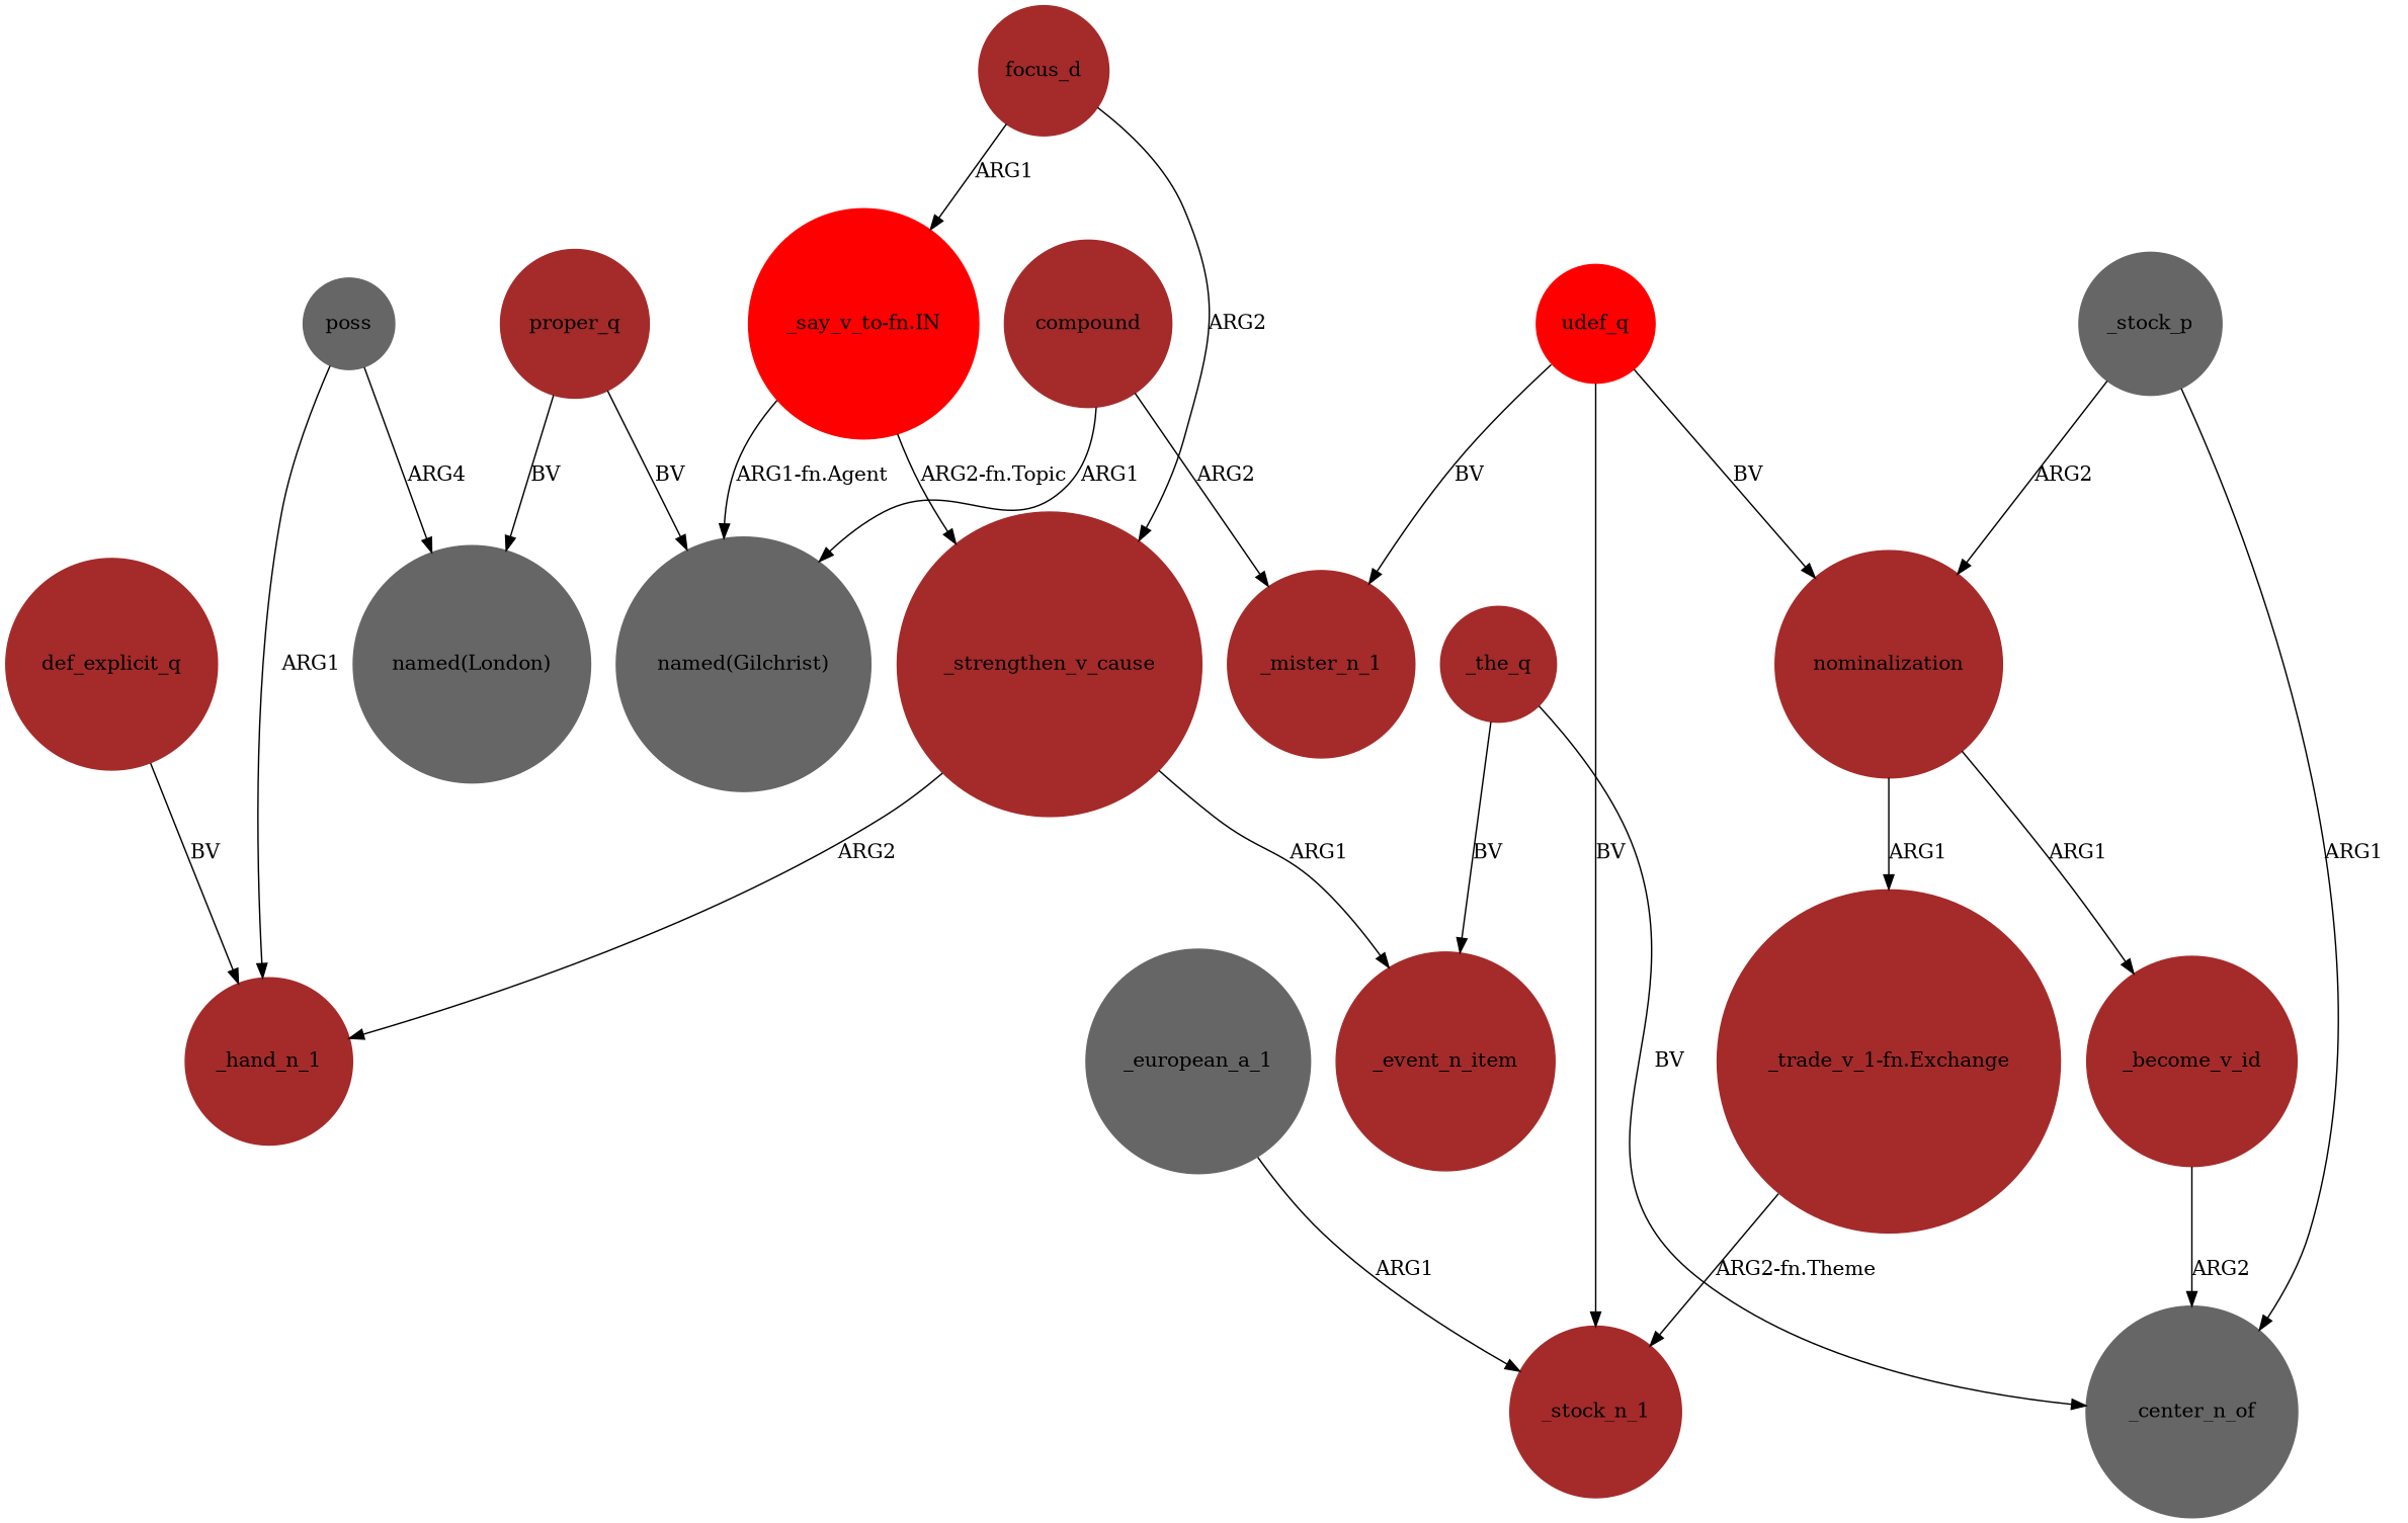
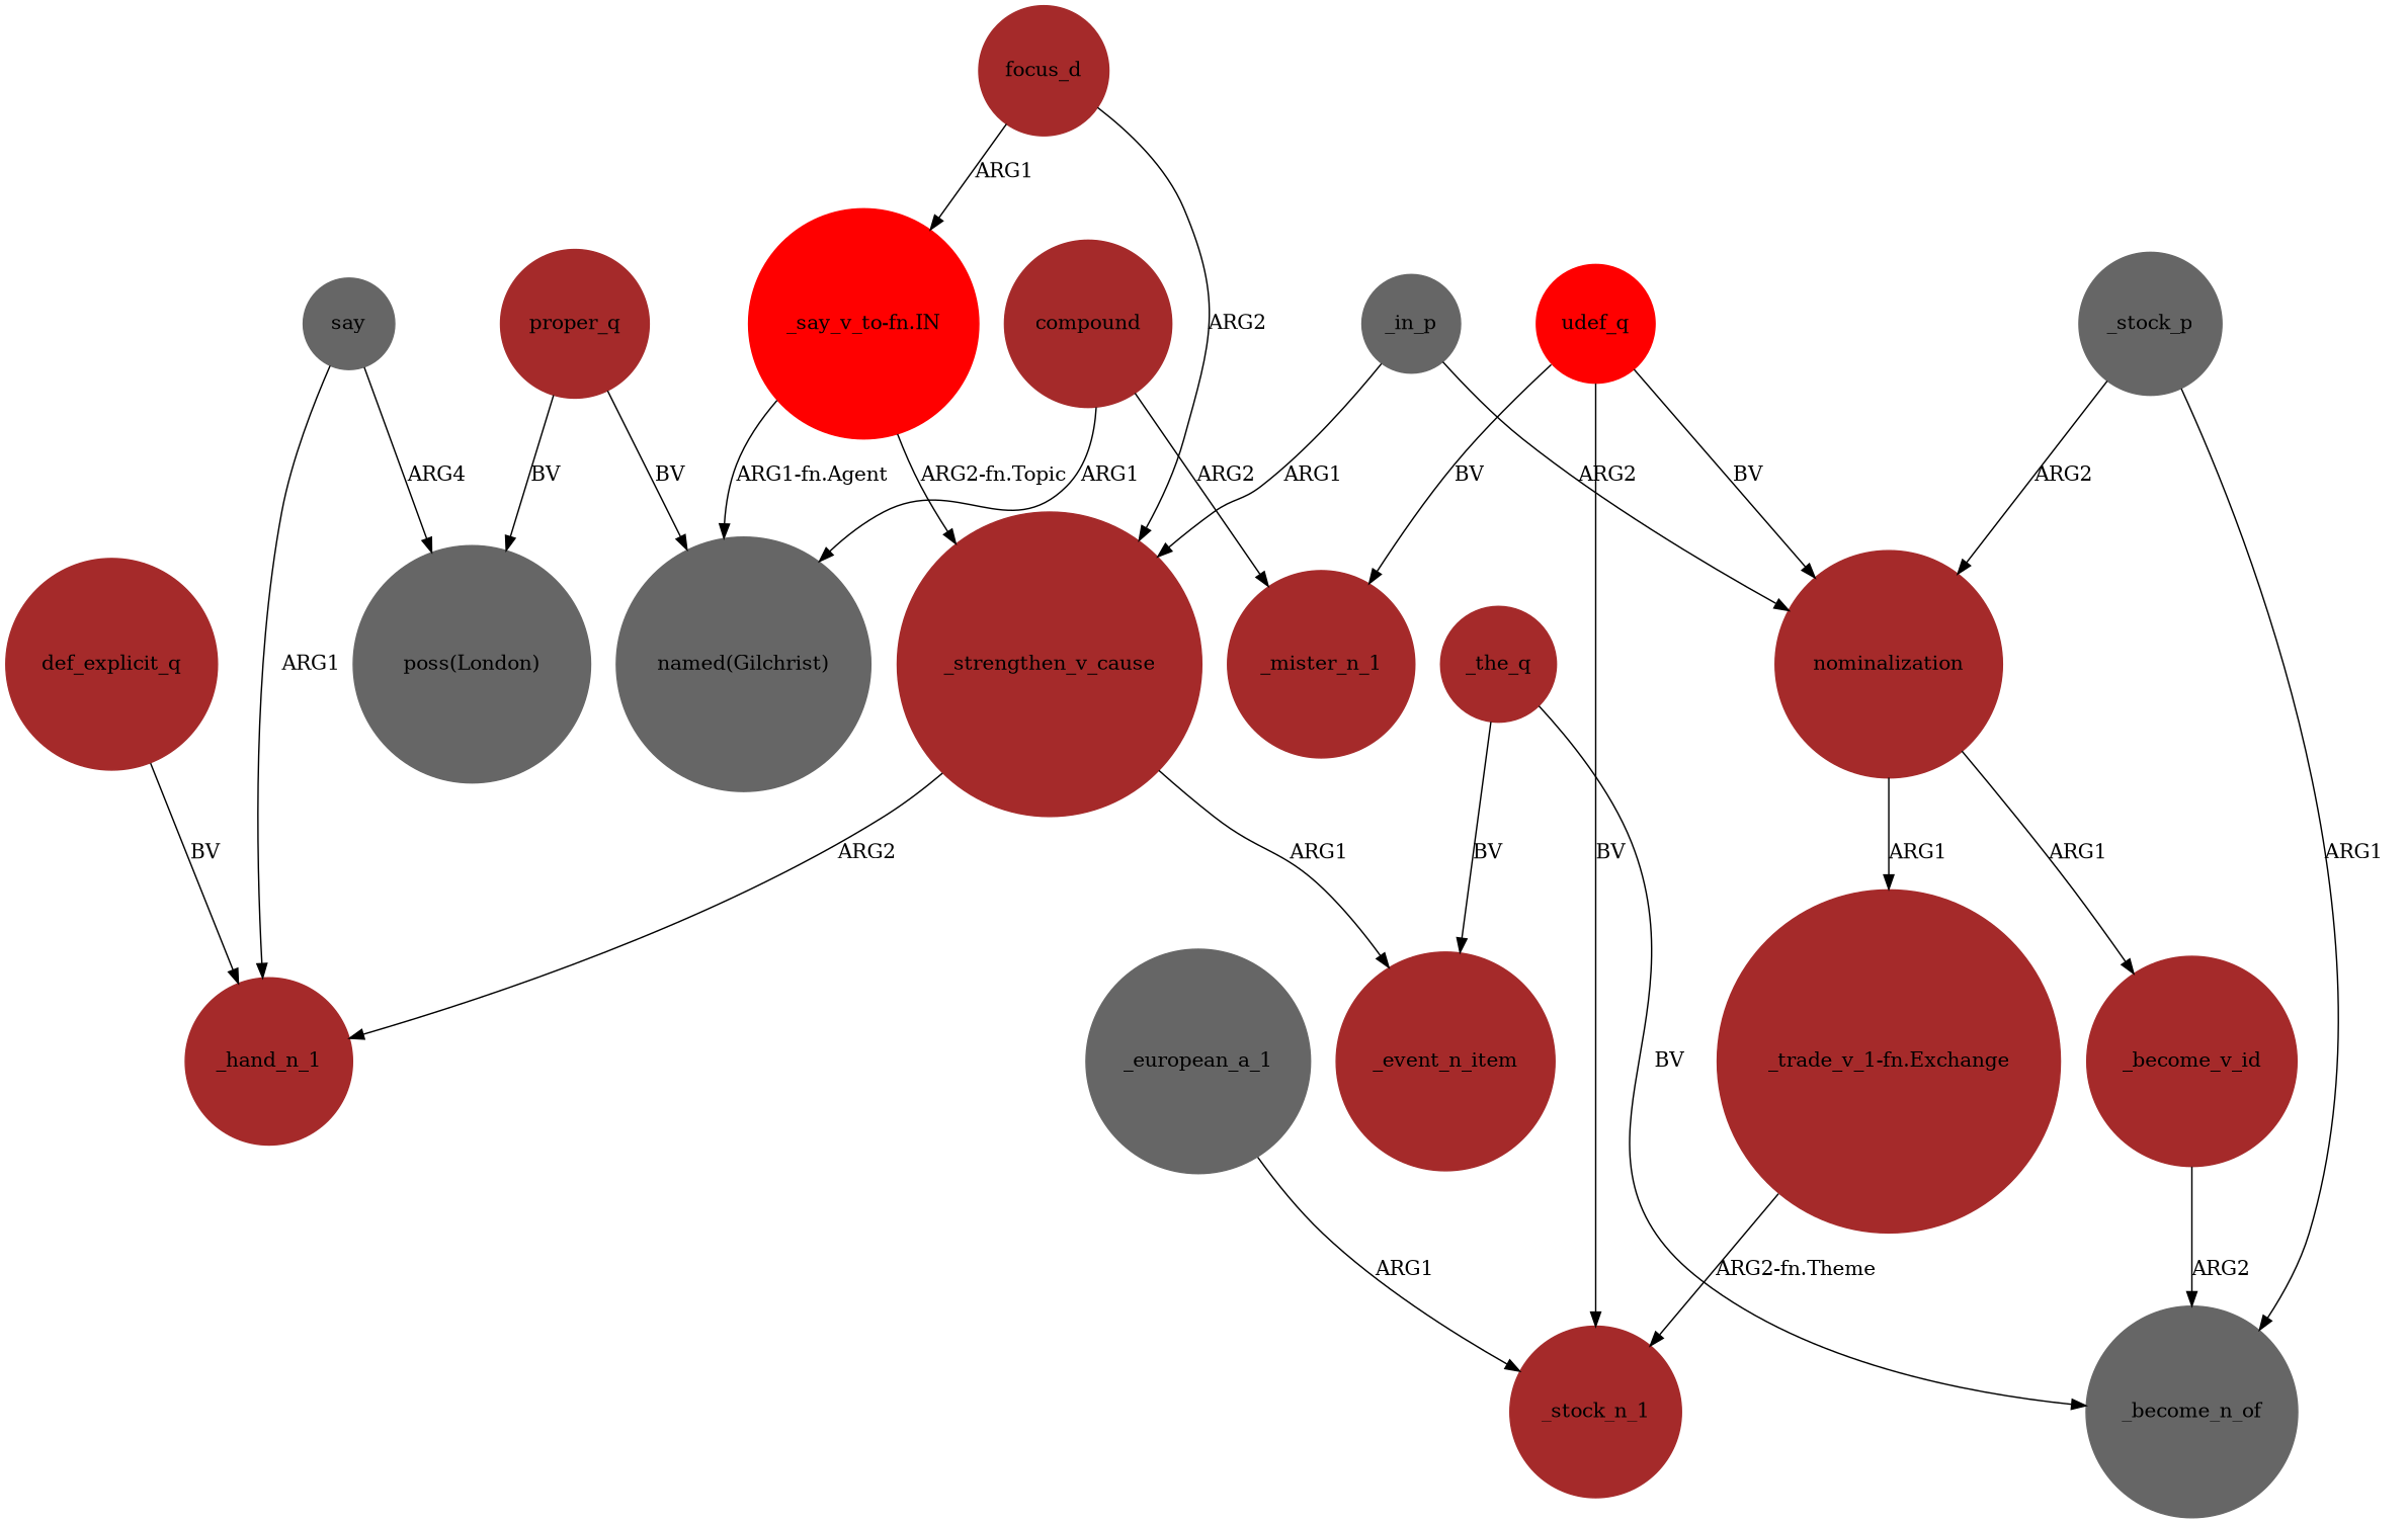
  digraph {
    node [color=brown shape=circle style=filled]
-   _center_n_of [color=gray40]
+   _center_n_of [color=gray40 label=_become_n_of]
    _the_q
    _event_n_item
    _strengthen_v_cause
    _hand_n_1
    compound
    _mister_n_1
    "named(Gilchrist)" [color=gray40]
    n9 [color=gray40 label=_stock_p]
    nominalization
    "_trade_v_1-fn.Exchange"
    _become_v_id
    _stock_n_1
    udef_q [color=red]
    focus_d
    "_say_v_to-fn.IN" [color=red]
    _european_a_1 [color=gray40]
    def_explicit_q
+   _in_p [color=gray40]
    proper_q
-   "named(London)" [color=gray40]
-   poss [color=gray40]
+   "named(London)" [color=gray40 label="poss(London)"]
+   poss [color=gray40 label=say]
    _the_q -> _center_n_of [label=BV]
    _the_q -> _event_n_item [label=BV]
    _strengthen_v_cause -> _event_n_item [label=ARG1]
    _strengthen_v_cause -> _hand_n_1 [label=ARG2]
    compound -> _mister_n_1 [label=ARG2]
    compound -> "named(Gilchrist)" [label=ARG1]
    n9 -> _center_n_of [label=ARG1]
    n9 -> nominalization [label=ARG2]
    nominalization -> "_trade_v_1-fn.Exchange" [label=ARG1]
    nominalization -> _become_v_id [label=ARG1]
    "_trade_v_1-fn.Exchange" -> _stock_n_1 [label="ARG2-fn.Theme"]
    _become_v_id -> _center_n_of [label=ARG2]
    udef_q -> _mister_n_1 [label=BV]
    udef_q -> nominalization [label=BV]
    udef_q -> _stock_n_1 [label=BV]
    focus_d -> _strengthen_v_cause [label=ARG2]
    focus_d -> "_say_v_to-fn.IN" [label=ARG1]
    "_say_v_to-fn.IN" -> _strengthen_v_cause [label="ARG2-fn.Topic"]
    "_say_v_to-fn.IN" -> "named(Gilchrist)" [label="ARG1-fn.Agent"]
    _european_a_1 -> _stock_n_1 [label=ARG1]
    def_explicit_q -> _hand_n_1 [label=BV]
+   _in_p -> _strengthen_v_cause [label=ARG1]
+   _in_p -> nominalization [label=ARG2]
    proper_q -> "named(Gilchrist)" [label=BV]
    proper_q -> "named(London)" [label=BV]
    poss -> _hand_n_1 [label=ARG1]
    poss -> "named(London)" [label=ARG4]
  }
